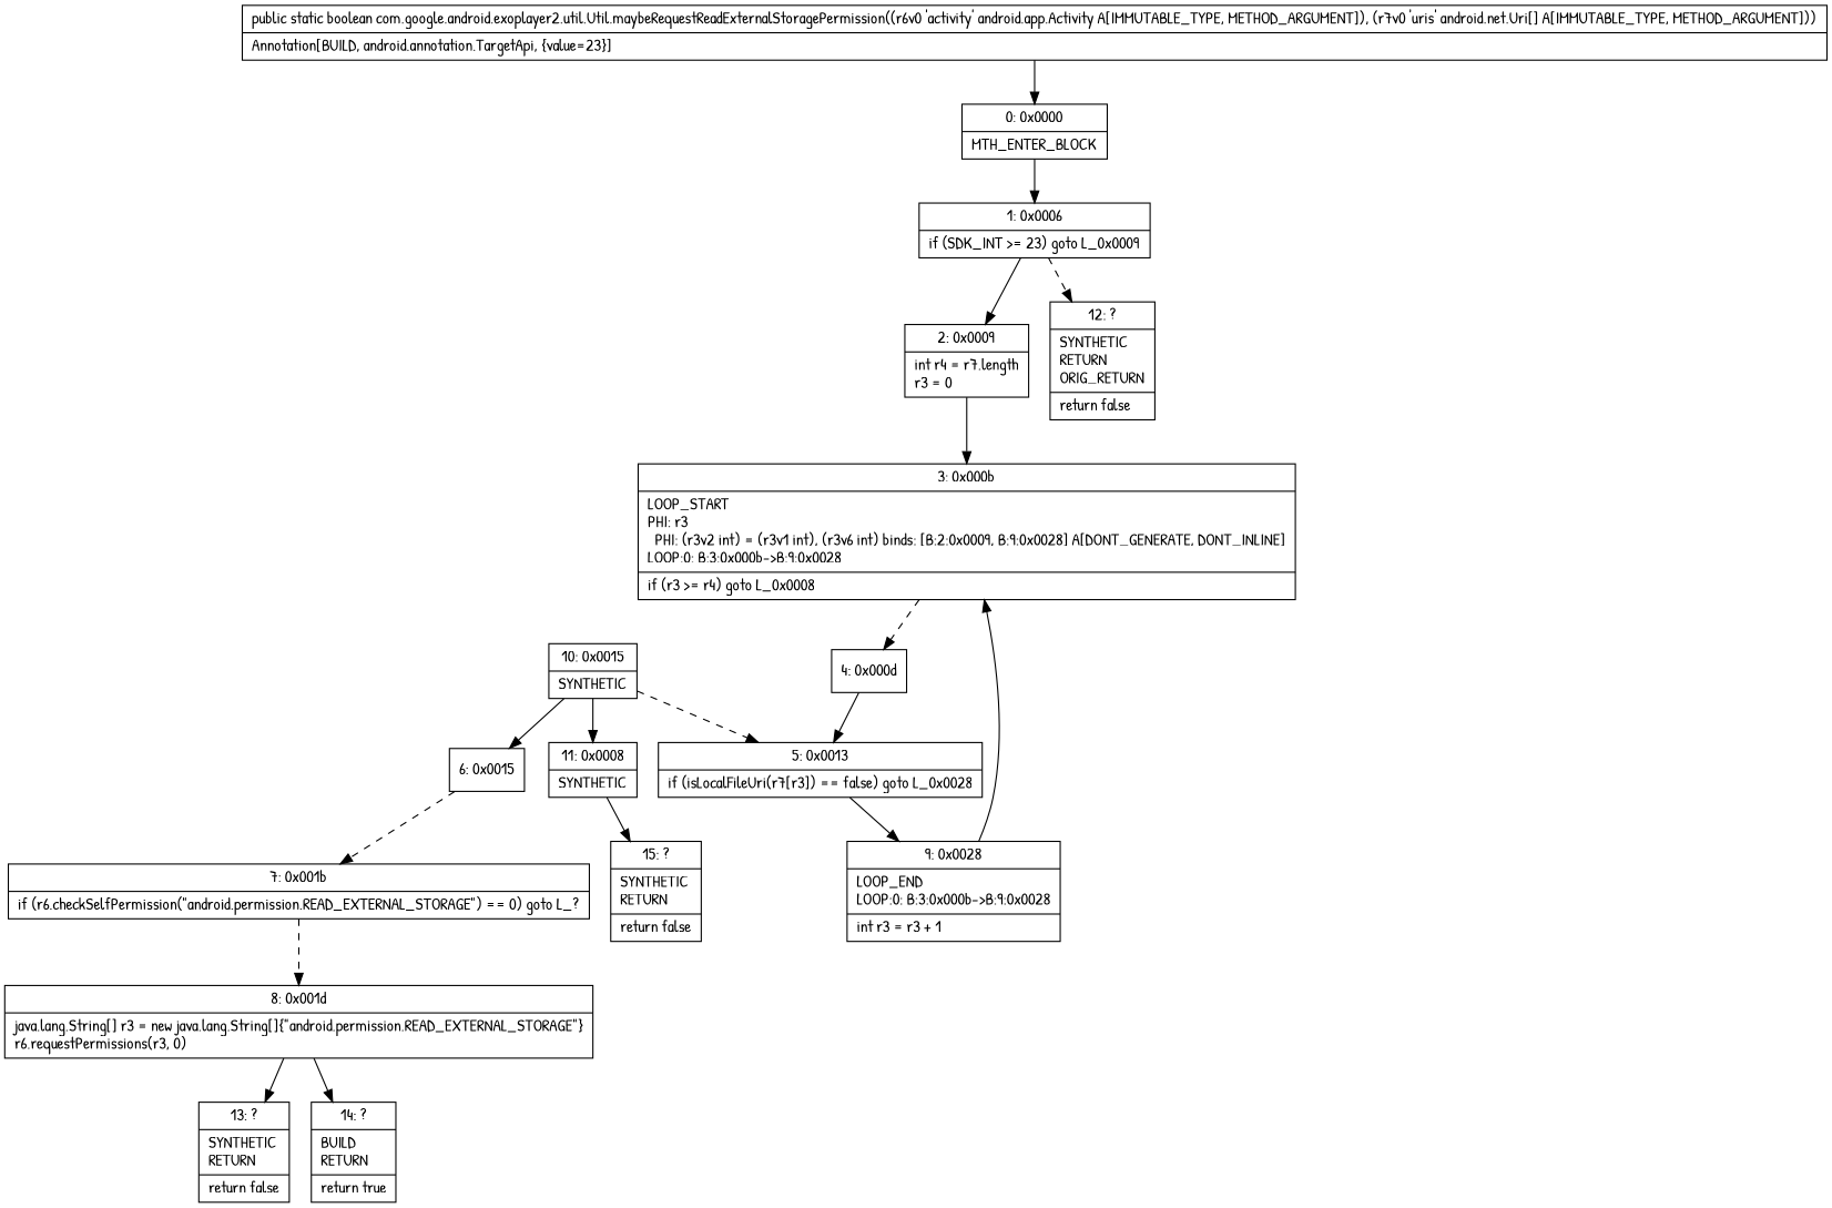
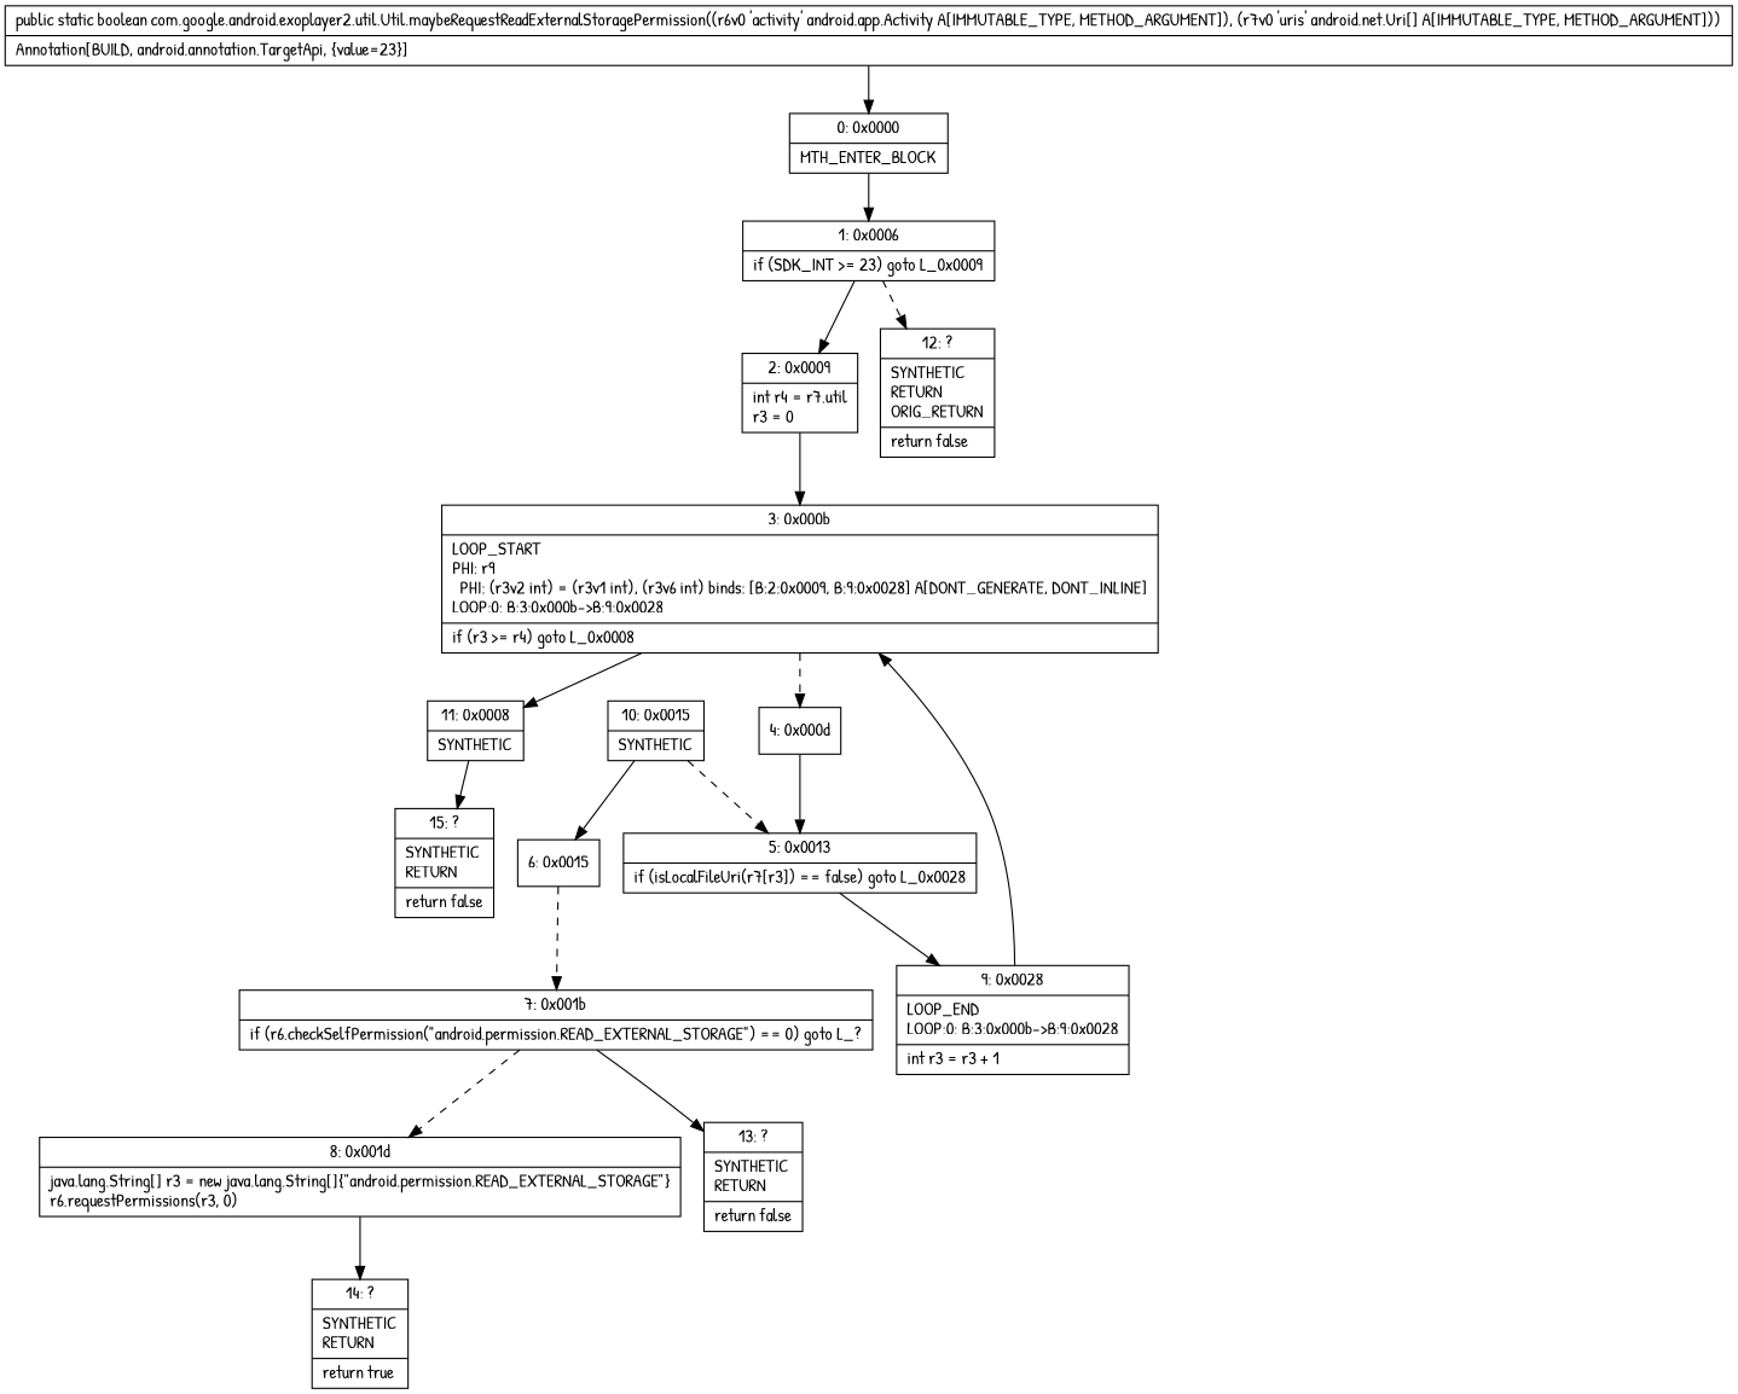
  digraph {
    fontname="Patrick Hand"
    node [fontname="Patrick Hand" shape=record]
    edge [fontname="Patrick Hand"]
    n1 [label="{0\:\ 0x0000|MTH_ENTER_BLOCK\l}"]
    n2 [label="{1\:\ 0x0006|if (SDK_INT \>= 23) goto L_0x0009\l}"]
-   n3 [label="{2\:\ 0x0009|int r4 = r7.length\lr3 = 0\l}"]
+   n3 [label="{2\:\ 0x0009|int r4 = r7.util\lr3 = 0\l}"]
    n4 [label="{12\:\ ?|SYNTHETIC\lRETURN\lORIG_RETURN\l|return false\l}"]
-   n5 [label="{3\:\ 0x000b|LOOP_START\lPHI: r3 \l  PHI: (r3v2 int) = (r3v1 int), (r3v6 int) binds: [B:2:0x0009, B:9:0x0028] A[DONT_GENERATE, DONT_INLINE]\lLOOP:0: B:3:0x000b\-\>B:9:0x0028\l|if (r3 \>= r4) goto L_0x0008\l}"]
+   n5 [label="{3\:\ 0x000b|LOOP_START\lPHI: r9 \l  PHI: (r3v2 int) = (r3v1 int), (r3v6 int) binds: [B:2:0x0009, B:9:0x0028] A[DONT_GENERATE, DONT_INLINE]\lLOOP:0: B:3:0x000b\-\>B:9:0x0028\l|if (r3 \>= r4) goto L_0x0008\l}"]
    n6 [label="{4\:\ 0x000d}"]
    n7 [label="{11\:\ 0x0008|SYNTHETIC\l}"]
    n8 [label="{5\:\ 0x0013|if (isLocalFileUri(r7[r3]) == false) goto L_0x0028\l}"]
    n9 [label="{15\:\ ?|SYNTHETIC\lRETURN\l|return false\l}"]
    n10 [label="{9\:\ 0x0028|LOOP_END\lLOOP:0: B:3:0x000b\-\>B:9:0x0028\l|int r3 = r3 + 1\l}"]
    n11 [label="{10\:\ 0x0015|SYNTHETIC\l}"]
    n12 [label="{6\:\ 0x0015}"]
    n13 [label="{7\:\ 0x001b|if (r6.checkSelfPermission(\"android.permission.READ_EXTERNAL_STORAGE\") == 0) goto L_?\l}"]
    n14 [label="{8\:\ 0x001d|java.lang.String[] r3 = new java.lang.String[]\{\"android.permission.READ_EXTERNAL_STORAGE\"\}\lr6.requestPermissions(r3, 0)\l}"]
    n15 [label="{13\:\ ?|SYNTHETIC\lRETURN\l|return false\l}"]
-   n16 [label="{14\:\ ?|BUILD\lRETURN\l|return true\l}"]
+   n16 [label="{14\:\ ?|SYNTHETIC\lRETURN\l|return true\l}"]
    n17 [label="{public static boolean com.google.android.exoplayer2.util.Util.maybeRequestReadExternalStoragePermission((r6v0 'activity' android.app.Activity A[IMMUTABLE_TYPE, METHOD_ARGUMENT]), (r7v0 'uris' android.net.Uri[] A[IMMUTABLE_TYPE, METHOD_ARGUMENT]))  | Annotation[BUILD, android.annotation.TargetApi, \{value=23\}]\l}"]
    n1 -> n2
    n2 -> n3
    n2 -> n4 [style=dashed]
    n3 -> n5
    n5 -> n6 [style=dashed]
-   n11 -> n7
+   n5 -> n7
    n6 -> n8
    n7 -> n9
    n8 -> n10
    n10 -> n5
    n11 -> n8 [style=dashed]
    n11 -> n12
    n12 -> n13 [style=dashed]
    n13 -> n14 [style=dashed]
-   n14 -> n15
+   n13 -> n15
    n14 -> n16
    n17 -> n1
  }
